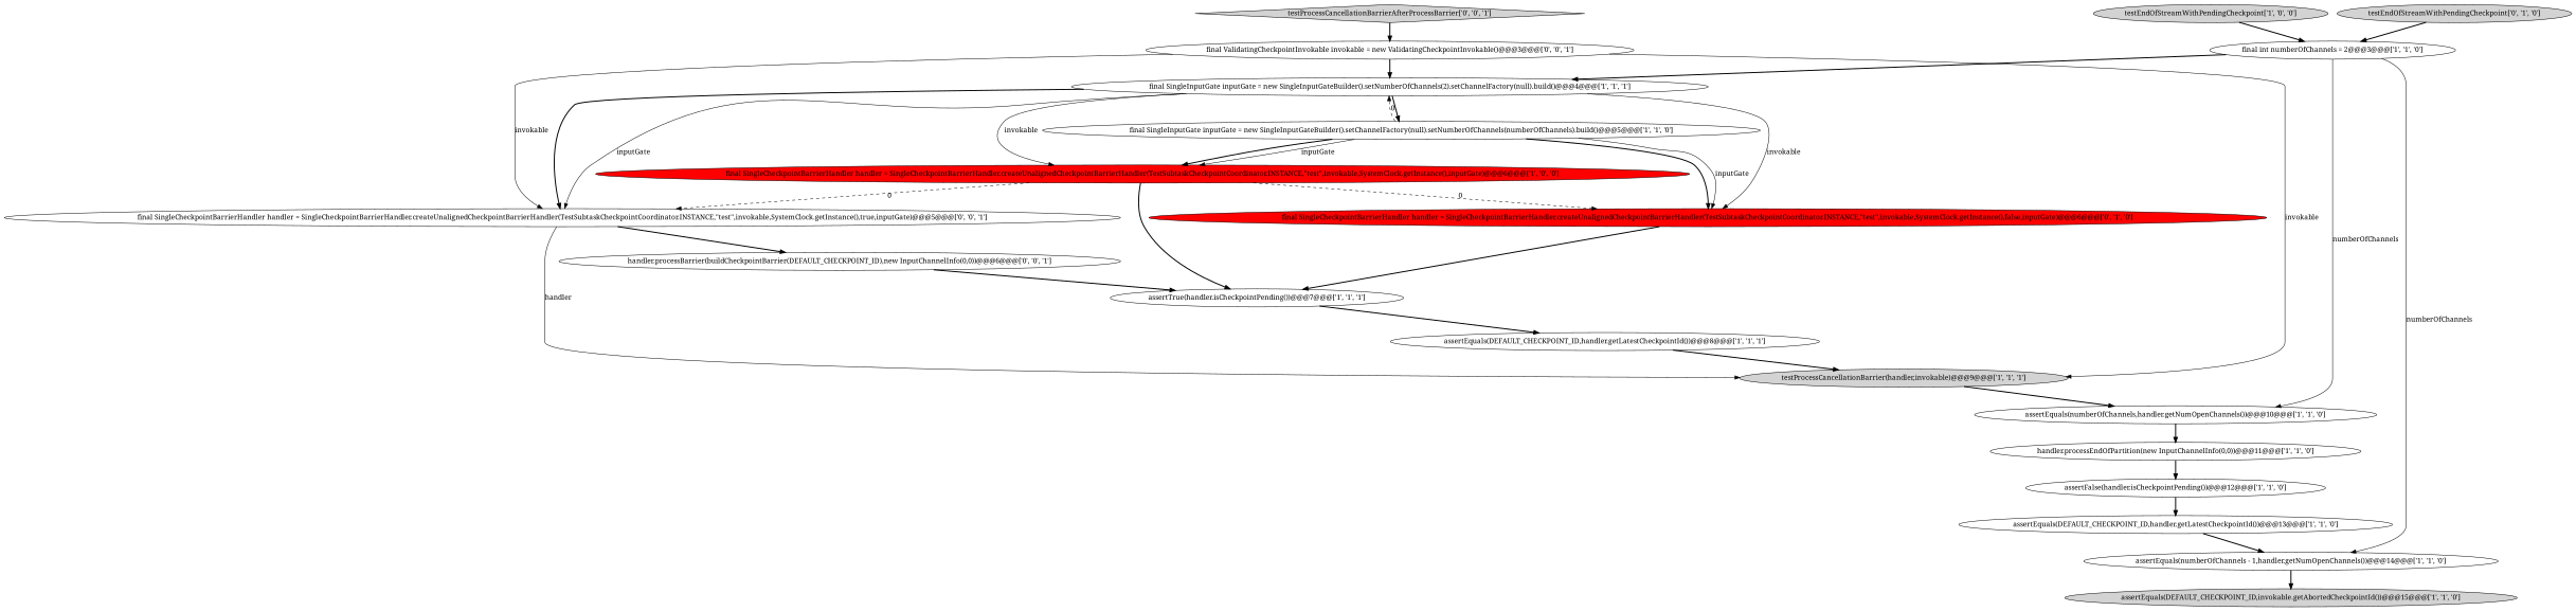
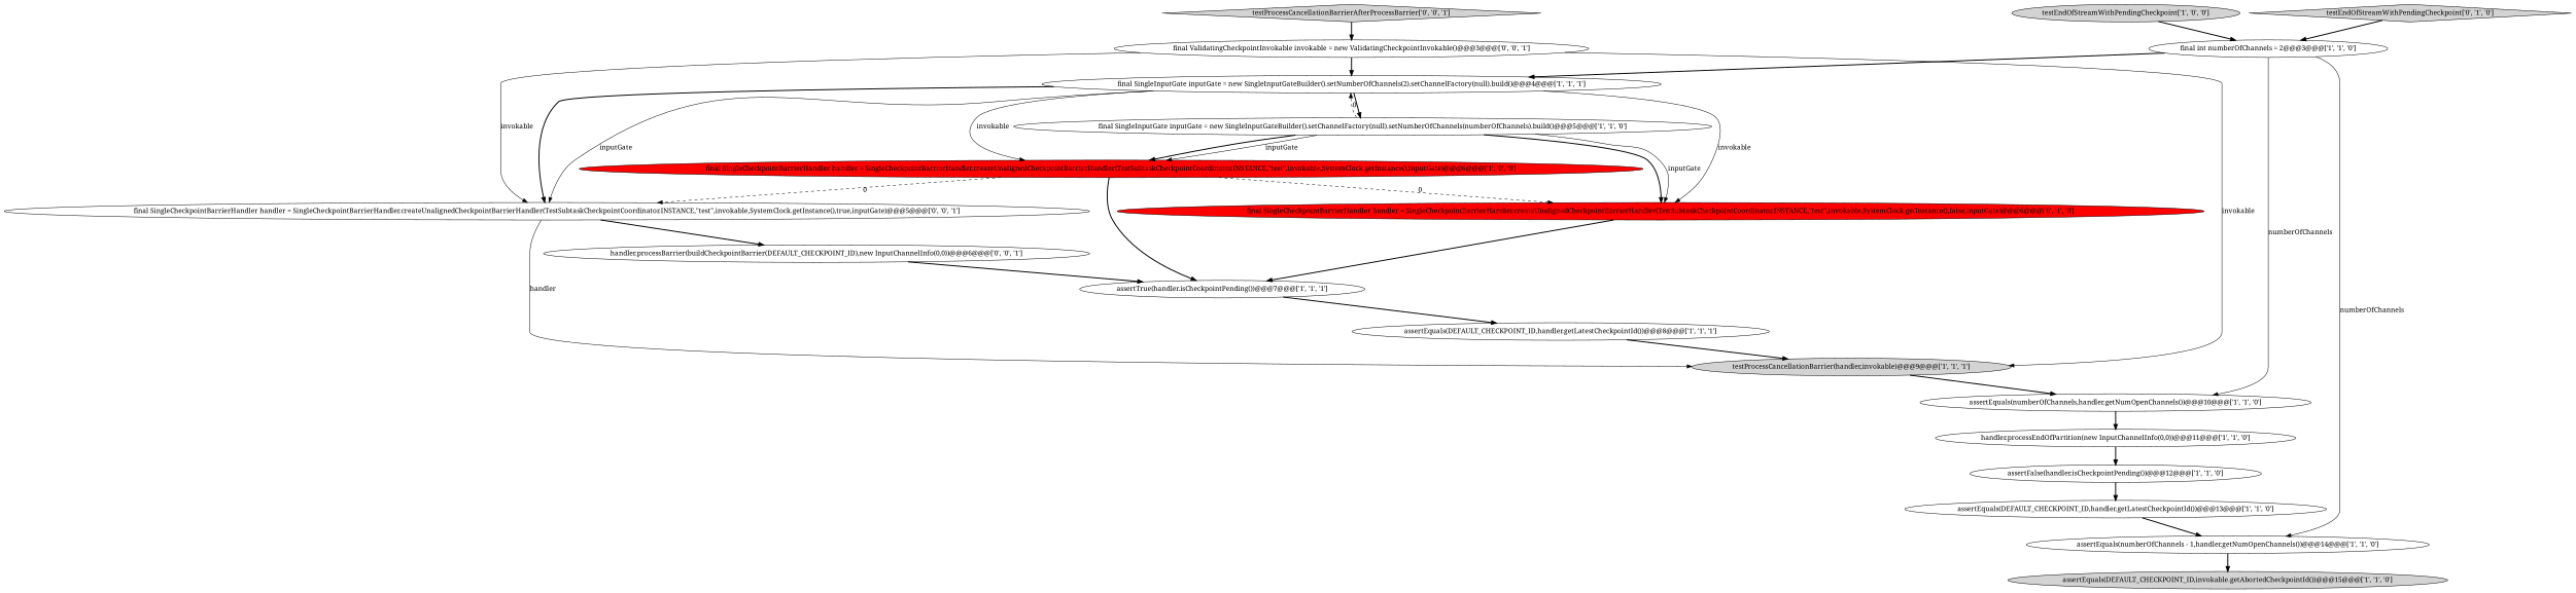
  digraph {
    fontname="Noto Serif"
    node [fillcolor=white fontname="Noto Serif" shape=ellipse style=filled]
    edge [fontname="Noto Serif" style=bold]
    n1 [label="final SingleInputGate inputGate = new SingleInputGateBuilder().setNumberOfChannels(2).setChannelFactory(null).build()@@@4@@@['1', '1', '1']"]
    n2 [fillcolor=red label="final SingleCheckpointBarrierHandler handler = SingleCheckpointBarrierHandler.createUnalignedCheckpointBarrierHandler(TestSubtaskCheckpointCoordinator.INSTANCE,\"test\",invokable,SystemClock.getInstance(),inputGate)@@@6@@@['1', '0', '0']"]
    n3 [fillcolor=red label="final SingleCheckpointBarrierHandler handler = SingleCheckpointBarrierHandler.createUnalignedCheckpointBarrierHandler(TestSubtaskCheckpointCoordinator.INSTANCE,\"test\",invokable,SystemClock.getInstance(),false,inputGate)@@@6@@@['0', '1', '0']"]
    n4 [label="final SingleCheckpointBarrierHandler handler = SingleCheckpointBarrierHandler.createUnalignedCheckpointBarrierHandler(TestSubtaskCheckpointCoordinator.INSTANCE,\"test\",invokable,SystemClock.getInstance(),true,inputGate)@@@5@@@['0', '0', '1']"]
    n5 [label="final SingleInputGate inputGate = new SingleInputGateBuilder().setChannelFactory(null).setNumberOfChannels(numberOfChannels).build()@@@5@@@['1', '1', '0']"]
    n6 [label="assertTrue(handler.isCheckpointPending())@@@7@@@['1', '1', '1']"]
    n7 [fillcolor=lightgray label="testProcessCancellationBarrier(handler,invokable)@@@9@@@['1', '1', '1']"]
    n8 [label="handler.processBarrier(buildCheckpointBarrier(DEFAULT_CHECKPOINT_ID),new InputChannelInfo(0,0))@@@6@@@['0', '0', '1']"]
    n9 [label="assertEquals(numberOfChannels,handler.getNumOpenChannels())@@@10@@@['1', '1', '0']"]
    n10 [label="handler.processEndOfPartition(new InputChannelInfo(0,0))@@@11@@@['1', '1', '0']"]
    n11 [label="assertFalse(handler.isCheckpointPending())@@@12@@@['1', '1', '0']"]
    n12 [label="final int numberOfChannels = 2@@@3@@@['1', '1', '0']"]
    n13 [label="assertEquals(numberOfChannels - 1,handler.getNumOpenChannels())@@@14@@@['1', '1', '0']"]
    n14 [fillcolor=lightgray label="assertEquals(DEFAULT_CHECKPOINT_ID,invokable.getAbortedCheckpointId())@@@15@@@['1', '1', '0']"]
    n15 [label="assertEquals(DEFAULT_CHECKPOINT_ID,handler.getLatestCheckpointId())@@@13@@@['1', '1', '0']"]
    n16 [label="assertEquals(DEFAULT_CHECKPOINT_ID,handler.getLatestCheckpointId())@@@8@@@['1', '1', '1']"]
    n17 [fillcolor=lightgray label="testProcessCancellationBarrierAfterProcessBarrier['0', '0', '1']" shape=diamond]
    n18 [label="final ValidatingCheckpointInvokable invokable = new ValidatingCheckpointInvokable()@@@3@@@['0', '0', '1']"]
-   n19 [fillcolor=lightgray label="testEndOfStreamWithPendingCheckpoint['0', '1', '0']"]
+   n19 [fillcolor=lightgray label="testEndOfStreamWithPendingCheckpoint['0', '1', '0']" shape=diamond]
    n20 [fillcolor=lightgray label="testEndOfStreamWithPendingCheckpoint['1', '0', '0']"]
    n1 -> n2 [label=invokable style=solid]
    n1 -> n3 [label=invokable style=solid]
    n1 -> n4
    n1 -> n4 [label=inputGate style=solid]
    n1 -> n5
    n2 -> n3 [label=0 style=dashed]
    n2 -> n4 [label=0 style=dashed]
    n2 -> n6
    n3 -> n6
    n4 -> n7 [label=handler style=solid]
    n4 -> n8
    n5 -> n1 [label=0 style=dashed]
    n5 -> n2
    n5 -> n2 [label=inputGate style=solid]
    n5 -> n3
    n5 -> n3 [label=inputGate style=solid]
    n6 -> n16
    n7 -> n9
    n8 -> n6
    n9 -> n10
    n10 -> n11
    n11 -> n15
    n12 -> n1
    n12 -> n9 [label=numberOfChannels style=solid]
    n12 -> n13 [label=numberOfChannels style=solid]
    n13 -> n14
    n15 -> n13
    n16 -> n7
    n17 -> n18
    n18 -> n1
    n18 -> n4 [label=invokable style=solid]
    n18 -> n7 [label=invokable style=solid]
    n19 -> n12
    n20 -> n12
  }
